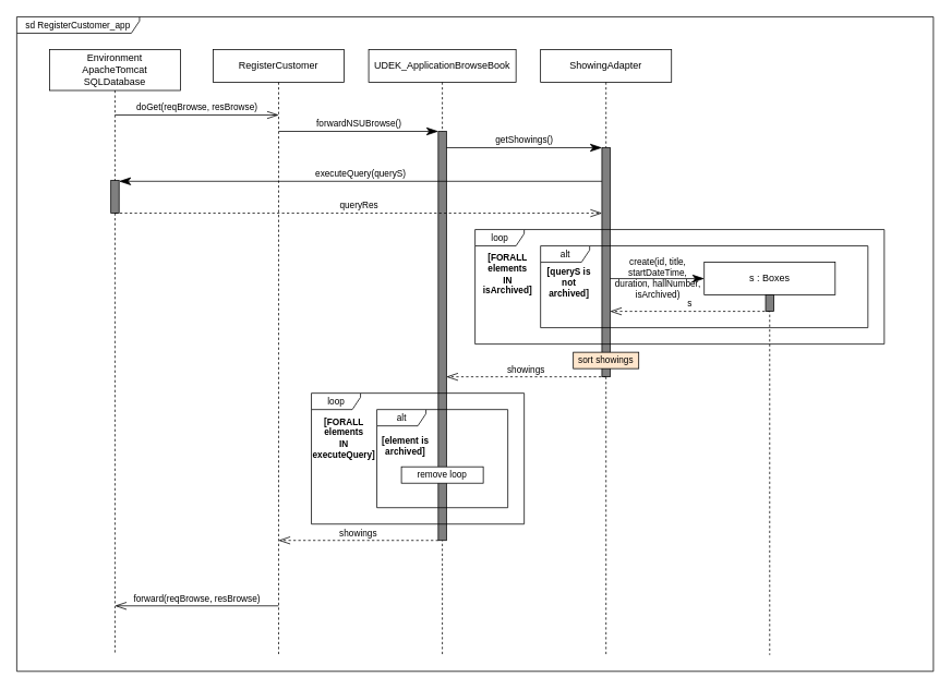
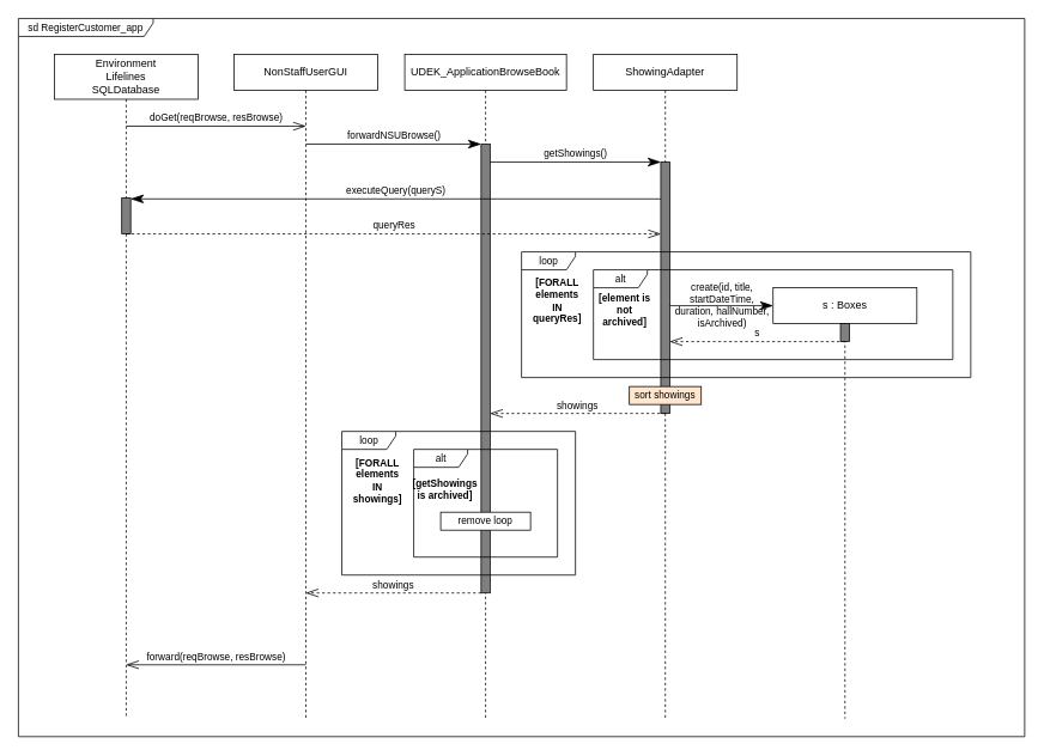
  <mxCell id="0" />
  <mxCell id="1" value="Diagram Frame" style="" parent="0" />
  <mxCell id="2" value="sd RegisterCustomer_app" style="shape=umlFrame;whiteSpace=wrap;html=1;fontFamily=Helvetica;fontSize=11;fontColor=default;strokeWidth=1;fillColor=default;gradientColor=none;width=150;height=20;connectable=0;allowArrows=0;" parent="1" vertex="1"><mxGeometry x="20" y="20" width="1120" height="800" as="geometry" /></mxCell>
  <mxCell id="3" value="Lifelines&#10;" style="" parent="0" />
  <mxCell id="4" value="UDEK_ApplicationBrowseBook" style="shape=umlLifeline;perimeter=lifelinePerimeter;whiteSpace=wrap;html=1;container=0;collapsible=0;recursiveResize=0;outlineConnect=0;connectable=0;allowArrows=0;" parent="3" vertex="1"><mxGeometry x="450" y="60" width="180" height="740" as="geometry" /></mxCell>
- <mxCell id="5" value="RegisterCustomer" style="shape=umlLifeline;perimeter=lifelinePerimeter;whiteSpace=wrap;html=1;container=0;collapsible=0;recursiveResize=0;outlineConnect=0;connectable=0;allowArrows=0;" parent="3" vertex="1"><mxGeometry x="260" y="60" width="160" height="740" as="geometry" /></mxCell>
+ <mxCell id="5" value="NonStaffUserGUI" style="shape=umlLifeline;perimeter=lifelinePerimeter;whiteSpace=wrap;html=1;container=0;collapsible=0;recursiveResize=0;outlineConnect=0;connectable=0;allowArrows=0;" parent="3" vertex="1"><mxGeometry x="260" y="60" width="160" height="740" as="geometry" /></mxCell>
  <mxCell id="6" value="ShowingAdapter" style="shape=umlLifeline;perimeter=lifelinePerimeter;whiteSpace=wrap;html=1;container=0;collapsible=0;recursiveResize=0;outlineConnect=0;connectable=0;allowArrows=0;" parent="3" vertex="1"><mxGeometry x="660" y="60" width="160" height="740" as="geometry" /></mxCell>
- <mxCell id="7" value="Environment&lt;br&gt;ApacheTomcat&lt;br&gt;SQLDatabase" style="shape=umlLifeline;perimeter=lifelinePerimeter;whiteSpace=wrap;html=1;container=0;collapsible=0;recursiveResize=0;outlineConnect=0;connectable=0;allowArrows=0;size=50;" parent="3" vertex="1"><mxGeometry x="60" y="60" width="160" height="740" as="geometry" /></mxCell>
+ <mxCell id="7" value="Environment&lt;br&gt;Lifelines&lt;br&gt;SQLDatabase" style="shape=umlLifeline;perimeter=lifelinePerimeter;whiteSpace=wrap;html=1;container=0;collapsible=0;recursiveResize=0;outlineConnect=0;connectable=0;allowArrows=0;size=50;" parent="3" vertex="1"><mxGeometry x="60" y="60" width="160" height="740" as="geometry" /></mxCell>
  <mxCell id="8" value="s : Boxes" style="shape=umlLifeline;perimeter=lifelinePerimeter;whiteSpace=wrap;html=1;container=0;collapsible=0;recursiveResize=0;outlineConnect=0;connectable=0;allowArrows=0;" parent="3" vertex="1"><mxGeometry x="860" y="320" width="160" height="480" as="geometry" /></mxCell>
  <mxCell id="9" value="Boxes" style="" parent="0" />
  <mxCell id="10" value="" style="rounded=0;whiteSpace=wrap;html=1;fontFamily=Helvetica;fontSize=11;fontColor=default;fillColor=#7F7F7F;imageAlign=left;" parent="9" vertex="1"><mxGeometry x="735" y="180" width="10" height="280" as="geometry" /></mxCell>
  <mxCell id="11" value="" style="rounded=0;whiteSpace=wrap;html=1;fontFamily=Helvetica;fontSize=11;fontColor=default;fillColor=#7F7F7F;imageAlign=left;" parent="9" vertex="1"><mxGeometry x="535" y="160" width="10" height="500" as="geometry" /></mxCell>
  <mxCell id="12" value="" style="rounded=0;whiteSpace=wrap;html=1;fontFamily=Helvetica;fontSize=11;fontColor=default;fillColor=#7F7F7F;imageAlign=left;" parent="9" vertex="1"><mxGeometry x="135" y="220" width="10" height="40" as="geometry" /></mxCell>
  <mxCell id="13" value="" style="rounded=0;whiteSpace=wrap;html=1;fontFamily=Helvetica;fontSize=11;fontColor=default;fillColor=#7F7F7F;imageAlign=left;" parent="9" vertex="1"><mxGeometry x="935" y="360" width="10" height="20" as="geometry" /></mxCell>
  <mxCell id="14" value="Frames" style="" parent="0" />
  <mxCell id="15" value="loop" style="shape=umlFrame;tabWidth=110;tabHeight=30;tabPosition=left;html=1;boundedLbl=1;labelInHeader=1;width=60;height=20;fontFamily=Helvetica;fontSize=11;fontColor=default;fillColor=none;connectable=0;allowArrows=0;dropTarget=0;recursiveResize=0;" parent="14" vertex="1"><mxGeometry x="580" y="280" width="500" height="140" as="geometry" /></mxCell>
- <mxCell id="16" value="&lt;b&gt;[FORALL&lt;br&gt;elements&lt;br&gt;IN&lt;br&gt;isArchived]&lt;/b&gt;" style="text;html=1;strokeColor=none;fillColor=none;align=center;verticalAlign=middle;whiteSpace=wrap;rounded=0;dashed=1;fontFamily=Helvetica;fontSize=11;fontColor=default;" parent="15" vertex="1"><mxGeometry y="20" width="80" height="70" as="geometry" /></mxCell>
+ <mxCell id="16" value="&lt;b&gt;[FORALL&lt;br&gt;elements&lt;br&gt;IN&lt;br&gt;queryRes]&lt;/b&gt;" style="text;html=1;strokeColor=none;fillColor=none;align=center;verticalAlign=middle;whiteSpace=wrap;rounded=0;dashed=1;fontFamily=Helvetica;fontSize=11;fontColor=default;" parent="15" vertex="1"><mxGeometry y="20" width="80" height="70" as="geometry" /></mxCell>
  <mxCell id="17" value="alt" style="shape=umlFrame;tabWidth=110;tabHeight=30;tabPosition=left;html=1;boundedLbl=1;labelInHeader=1;width=60;height=20;fontFamily=Helvetica;fontSize=11;fontColor=default;fillColor=none;connectable=0;allowArrows=0;dropTarget=0;recursiveResize=0;" vertex="1" parent="14"><mxGeometry x="660" y="300" width="400" height="100" as="geometry" /></mxCell>
- <mxCell id="18" value="&lt;b&gt;[queryS is not archived]&lt;/b&gt;" style="text;html=1;strokeColor=none;fillColor=none;align=center;verticalAlign=middle;whiteSpace=wrap;rounded=0;dashed=1;fontFamily=Helvetica;fontSize=11;fontColor=default;" vertex="1" parent="17"><mxGeometry y="20" width="70" height="50" as="geometry" /></mxCell>
+ <mxCell id="18" value="&lt;b&gt;[element is not archived]&lt;/b&gt;" style="text;html=1;strokeColor=none;fillColor=none;align=center;verticalAlign=middle;whiteSpace=wrap;rounded=0;dashed=1;fontFamily=Helvetica;fontSize=11;fontColor=default;" vertex="1" parent="17"><mxGeometry y="20" width="70" height="50" as="geometry" /></mxCell>
  <mxCell id="19" value="loop" style="shape=umlFrame;tabWidth=110;tabHeight=30;tabPosition=left;html=1;boundedLbl=1;labelInHeader=1;width=60;height=20;fontFamily=Helvetica;fontSize=11;fontColor=default;fillColor=none;connectable=0;allowArrows=0;dropTarget=0;recursiveResize=0;" vertex="1" parent="14"><mxGeometry x="380" y="480" width="260" height="160" as="geometry" /></mxCell>
- <mxCell id="20" value="&lt;b&gt;[FORALL&lt;br&gt;elements&lt;br&gt;IN&lt;br&gt;executeQuery]&lt;/b&gt;" style="text;html=1;strokeColor=none;fillColor=none;align=center;verticalAlign=middle;whiteSpace=wrap;rounded=0;dashed=1;fontFamily=Helvetica;fontSize=11;fontColor=default;" vertex="1" parent="19"><mxGeometry y="20" width="80" height="70" as="geometry" /></mxCell>
+ <mxCell id="20" value="&lt;b&gt;[FORALL&lt;br&gt;elements&lt;br&gt;IN&lt;br&gt;showings]&lt;/b&gt;" style="text;html=1;strokeColor=none;fillColor=none;align=center;verticalAlign=middle;whiteSpace=wrap;rounded=0;dashed=1;fontFamily=Helvetica;fontSize=11;fontColor=default;" vertex="1" parent="19"><mxGeometry y="20" width="80" height="70" as="geometry" /></mxCell>
  <mxCell id="21" value="alt" style="shape=umlFrame;tabWidth=110;tabHeight=30;tabPosition=left;html=1;boundedLbl=1;labelInHeader=1;width=60;height=20;fontFamily=Helvetica;fontSize=11;fontColor=default;fillColor=none;connectable=0;allowArrows=0;dropTarget=0;recursiveResize=0;" vertex="1" parent="14"><mxGeometry x="460" y="500" width="160" height="120" as="geometry" /></mxCell>
- <mxCell id="22" value="&lt;b&gt;[element is archived]&lt;/b&gt;" style="text;html=1;strokeColor=none;fillColor=none;align=center;verticalAlign=middle;whiteSpace=wrap;rounded=0;dashed=1;fontFamily=Helvetica;fontSize=11;fontColor=default;" vertex="1" parent="21"><mxGeometry y="20" width="70" height="50" as="geometry" /></mxCell>
+ <mxCell id="22" value="&lt;b&gt;[getShowings is archived]&lt;/b&gt;" style="text;html=1;strokeColor=none;fillColor=none;align=center;verticalAlign=middle;whiteSpace=wrap;rounded=0;dashed=1;fontFamily=Helvetica;fontSize=11;fontColor=default;" vertex="1" parent="21"><mxGeometry y="20" width="70" height="50" as="geometry" /></mxCell>
  <mxCell id="23" value="Arrows&#10;" style="" parent="0" />
  <mxCell id="24" value="doGet(reqBrowse, resBrowse)" style="endArrow=openThin;html=1;rounded=0;labelBackgroundColor=none;fontFamily=Helvetica;fontSize=11;fontColor=default;startSize=12;endSize=12;strokeColor=default;shape=connector;endFill=0;verticalAlign=bottom;" parent="23" edge="1"><mxGeometry width="50" height="50" relative="1" as="geometry"><mxPoint x="140" y="140" as="sourcePoint" /><mxPoint x="340" y="140" as="targetPoint" /></mxGeometry></mxCell>
  <mxCell id="25" value="forwardNSUBrowse()" style="endArrow=classicThin;html=1;rounded=0;labelBackgroundColor=none;fontFamily=Helvetica;fontSize=11;fontColor=default;startSize=12;endSize=12;strokeColor=default;shape=connector;endFill=1;verticalAlign=bottom;" parent="23" edge="1"><mxGeometry width="50" height="50" relative="1" as="geometry"><mxPoint x="340" y="160" as="sourcePoint" /><mxPoint x="535" y="160" as="targetPoint" /></mxGeometry></mxCell>
  <mxCell id="26" value="executeQuery(queryS)" style="edgeStyle=none;shape=connector;rounded=0;orthogonalLoop=1;jettySize=auto;html=1;labelBackgroundColor=default;fontFamily=Helvetica;fontSize=11;fontColor=default;endArrow=classicThin;endFill=1;startSize=12;endSize=12;strokeColor=default;verticalAlign=bottom;" parent="23" edge="1"><mxGeometry relative="1" as="geometry"><mxPoint x="145" y="221" as="targetPoint" /><mxPoint x="735" y="221" as="sourcePoint" /></mxGeometry></mxCell>
  <mxCell id="27" value="getShowings()" style="endArrow=classicThin;html=1;rounded=0;labelBackgroundColor=default;fontFamily=Helvetica;fontSize=11;fontColor=default;startSize=12;endSize=12;strokeColor=default;shape=connector;endFill=1;verticalAlign=bottom;" parent="23" edge="1"><mxGeometry width="50" height="50" relative="1" as="geometry"><mxPoint x="545" y="180" as="sourcePoint" /><mxPoint x="735" y="180" as="targetPoint" /></mxGeometry></mxCell>
  <mxCell id="28" value="queryRes" style="edgeStyle=none;shape=connector;rounded=0;orthogonalLoop=1;jettySize=auto;html=1;labelBackgroundColor=default;fontFamily=Helvetica;fontSize=11;fontColor=default;endArrow=openThin;endFill=0;startSize=12;endSize=12;strokeColor=default;dashed=1;verticalAlign=bottom;" parent="23" edge="1"><mxGeometry relative="1" as="geometry"><mxPoint x="735" y="260" as="targetPoint" /><mxPoint x="140" y="260" as="sourcePoint" /></mxGeometry></mxCell>
  <mxCell id="29" value="create(id, title,&lt;br&gt;startDateTime,&lt;br&gt;duration, hallNumber,&lt;br&gt;isArchived)" style="endArrow=classicThin;html=1;rounded=0;labelBackgroundColor=none;fontFamily=Helvetica;fontSize=11;fontColor=default;startSize=12;endSize=12;strokeColor=default;shape=connector;endFill=1;verticalAlign=middle;" parent="23" edge="1"><mxGeometry width="50" height="50" relative="1" as="geometry"><mxPoint x="745" y="340" as="sourcePoint" /><mxPoint x="860" y="340" as="targetPoint" /></mxGeometry></mxCell>
  <mxCell id="30" value="s" style="edgeStyle=none;shape=connector;rounded=0;orthogonalLoop=1;jettySize=auto;html=1;labelBackgroundColor=default;fontFamily=Helvetica;fontSize=11;fontColor=default;endArrow=openThin;endFill=0;startSize=12;endSize=12;strokeColor=default;dashed=1;verticalAlign=bottom;" parent="23" edge="1"><mxGeometry relative="1" as="geometry"><mxPoint x="745" y="380" as="targetPoint" /><mxPoint x="940" y="380" as="sourcePoint" /></mxGeometry></mxCell>
  <mxCell id="31" value="showings" style="edgeStyle=none;shape=connector;rounded=0;orthogonalLoop=1;jettySize=auto;html=1;labelBackgroundColor=default;fontFamily=Helvetica;fontSize=11;fontColor=default;endArrow=openThin;endFill=0;startSize=12;endSize=12;strokeColor=default;dashed=1;verticalAlign=bottom;" parent="23" edge="1"><mxGeometry relative="1" as="geometry"><mxPoint x="545" y="460" as="targetPoint" /><mxPoint x="740" y="460" as="sourcePoint" /></mxGeometry></mxCell>
  <mxCell id="32" value="showings" style="edgeStyle=none;shape=connector;rounded=0;orthogonalLoop=1;jettySize=auto;html=1;labelBackgroundColor=default;fontFamily=Helvetica;fontSize=11;fontColor=default;endArrow=openThin;endFill=0;startSize=12;endSize=12;strokeColor=default;dashed=1;verticalAlign=bottom;" edge="1" parent="23"><mxGeometry relative="1" as="geometry"><mxPoint x="340" y="660" as="targetPoint" /><mxPoint x="535" y="660" as="sourcePoint" /></mxGeometry></mxCell>
  <mxCell id="33" value="forward(reqBrowse, resBrowse)" style="endArrow=openThin;html=1;rounded=0;labelBackgroundColor=none;fontFamily=Helvetica;fontSize=11;fontColor=default;startSize=12;endSize=12;strokeColor=default;shape=connector;endFill=0;verticalAlign=bottom;" edge="1" parent="23"><mxGeometry width="50" height="50" relative="1" as="geometry"><mxPoint x="340" y="740" as="sourcePoint" /><mxPoint x="140" y="740" as="targetPoint" /></mxGeometry></mxCell>
  <mxCell id="34" value="Predicates" style="" parent="0" />
  <mxCell id="35" value="sort showings" style="rounded=1;whiteSpace=wrap;html=1;fontFamily=Helvetica;fontSize=11;fontColor=default;arcSize=0;fillColor=#ffe6cc;" vertex="1" parent="34"><mxGeometry x="700" y="430" width="80" height="20" as="geometry" /></mxCell>
  <mxCell id="36" value="remove loop" style="rounded=1;whiteSpace=wrap;html=1;fontFamily=Helvetica;fontSize=11;fontColor=default;arcSize=0;" vertex="1" parent="34"><mxGeometry x="490" y="570" width="100" height="20" as="geometry" /></mxCell>
